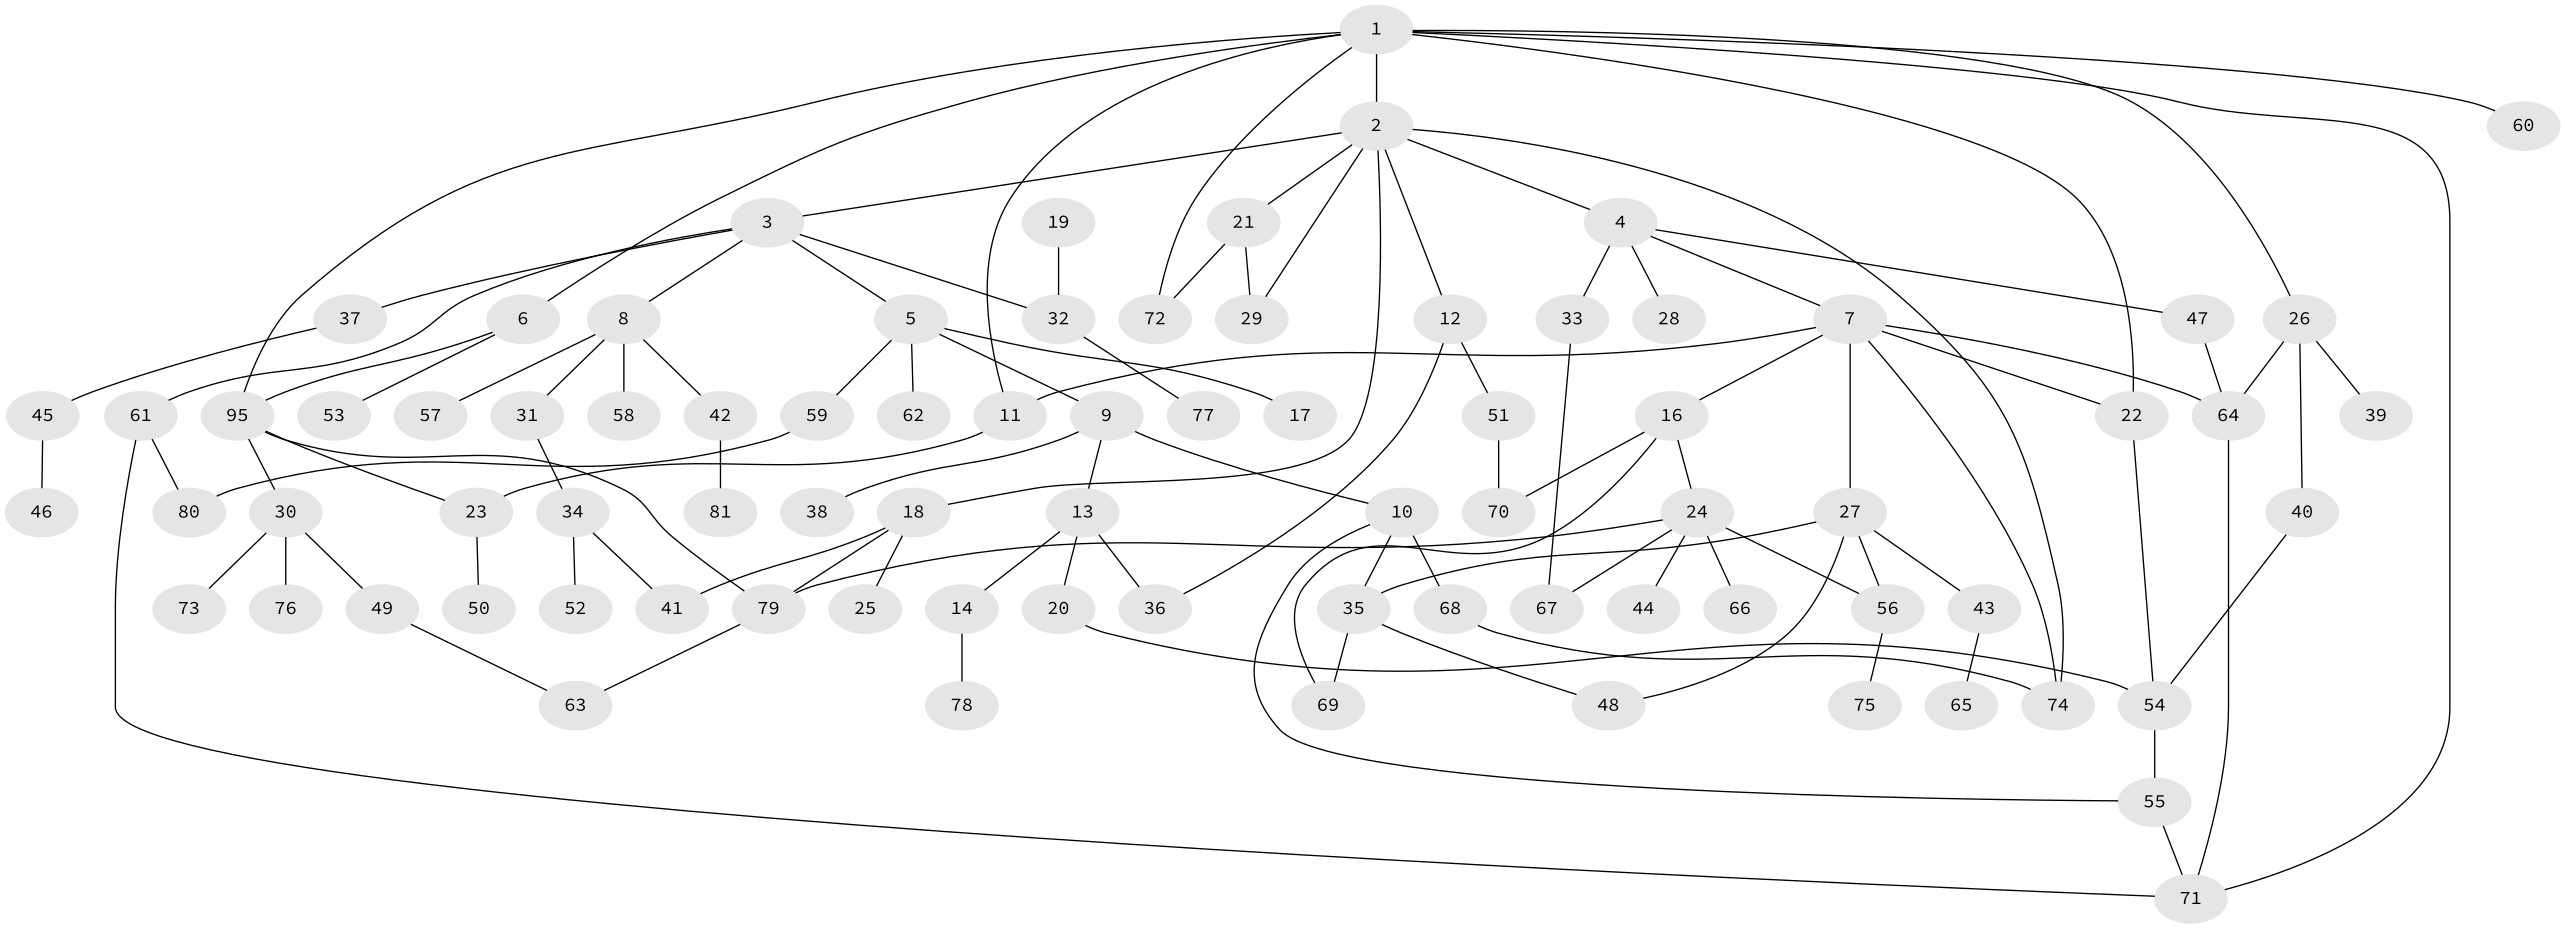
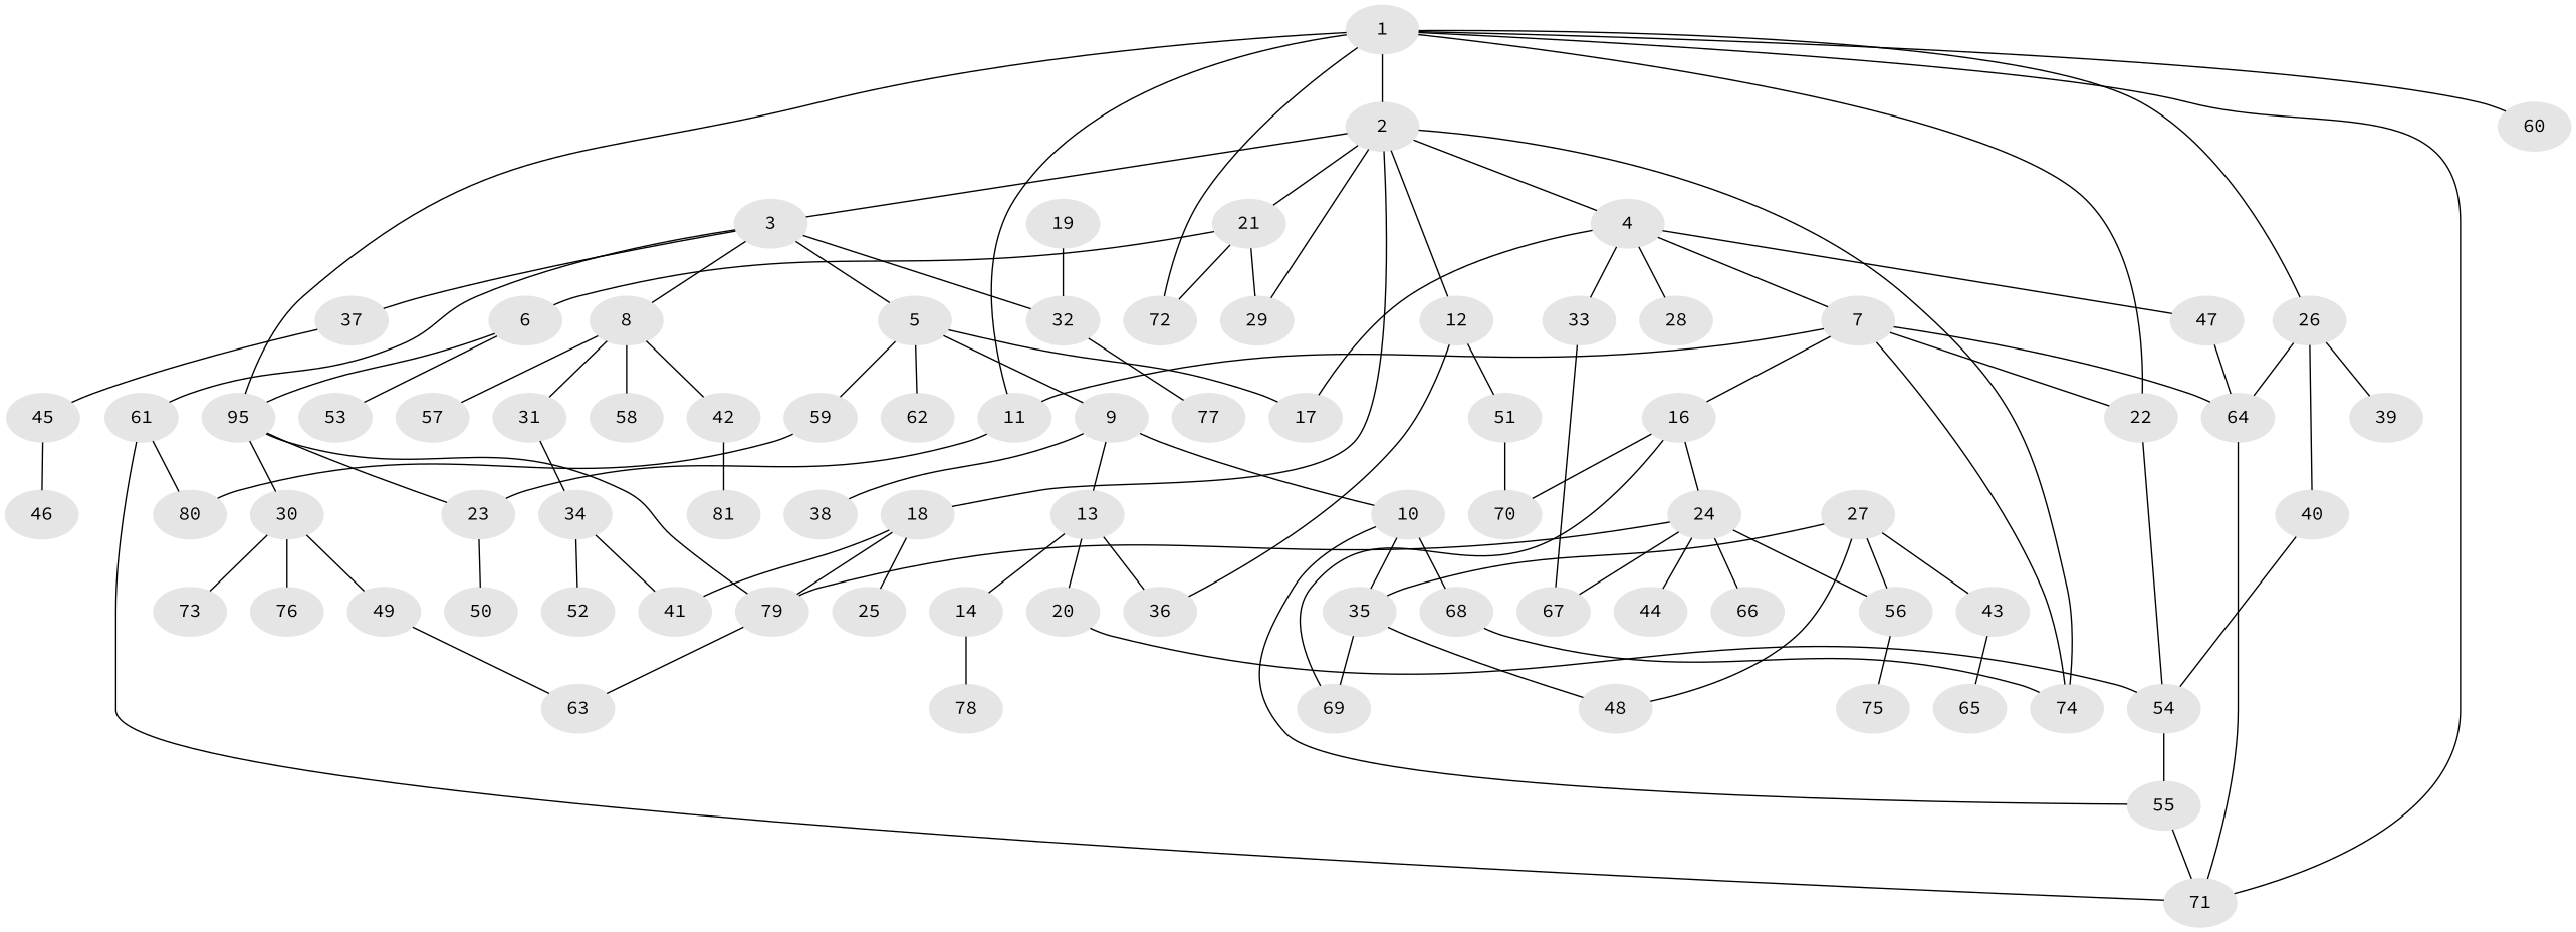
  graph {
    fontname="Source Code Pro"
    node [color=gray90 fontname="Source Code Pro" style=filled]
    edge [fontname="Source Code Pro"]
    1
    2
    6
    11
    n5 [label=95]
    22
    26
    60
    71
    72
    3
    4
    12
    18
    21
    29
    74
    53
    23
    30
    79
    19
    32
    54
    64
    39
    40
    5
    8
    37
    61
    7
    17
    28
    33
    47
    36
    51
    25
    41
    9
    59
    62
    31
    42
    57
    58
    77
    45
    80
    16
    27
    67
    10
    13
    38
    24
    69
    70
    35
    56
    43
    48
    34
    81
    55
    68
    14
    20
    50
    78
    49
    73
    76
    63
    44
    66
    75
    65
    52
    46
    1 -- 2
-   1 -- 6
+   21 -- 6
    1 -- 11
    1 -- n5
    1 -- 22
    1 -- 26
    1 -- 60
    1 -- 71
    1 -- 72
    2 -- 3
    2 -- 4
    2 -- 12
    2 -- 18
    2 -- 21
    2 -- 29
    2 -- 74
    6 -- n5
    6 -- 53
    11 -- 23
    n5 -- 23
    n5 -- 30
    n5 -- 79
    22 -- 54
    26 -- 64
    26 -- 39
    26 -- 40
    3 -- 32
    3 -- 5
    3 -- 8
    3 -- 37
    3 -- 61
    4 -- 7
+   4 -- 17
    4 -- 28
    4 -- 33
    4 -- 47
    12 -- 36
    12 -- 51
    18 -- 79
    18 -- 25
    18 -- 41
    21 -- 72
    21 -- 29
    23 -- 50
    30 -- 49
    30 -- 73
    30 -- 76
    79 -- 63
    19 -- 32
    32 -- 77
    54 -- 55
    64 -- 71
    40 -- 54
    5 -- 17
    5 -- 9
    5 -- 59
    5 -- 62
    8 -- 31
    8 -- 42
    8 -- 57
    8 -- 58
    37 -- 45
    61 -- 71
    61 -- 80
    7 -- 11
    7 -- 22
    7 -- 74
    7 -- 64
    7 -- 16
-   7 -- 27
    33 -- 67
    47 -- 64
    51 -- 70
    9 -- 10
    9 -- 13
    9 -- 38
    59 -- 80
    31 -- 34
    42 -- 81
    45 -- 46
    16 -- 24
    16 -- 69
    16 -- 70
    27 -- 35
    27 -- 56
    27 -- 43
    27 -- 48
    10 -- 35
    10 -- 55
    10 -- 68
    13 -- 36
    13 -- 14
    13 -- 20
    24 -- 79
    24 -- 67
    24 -- 56
    24 -- 44
    24 -- 66
    35 -- 69
    35 -- 48
    56 -- 75
    43 -- 65
    34 -- 41
    34 -- 52
    55 -- 71
    68 -- 74
    14 -- 78
    20 -- 54
    49 -- 63
  }
